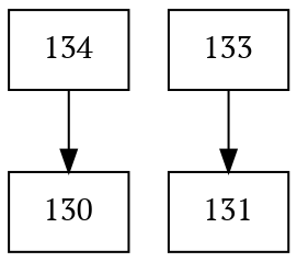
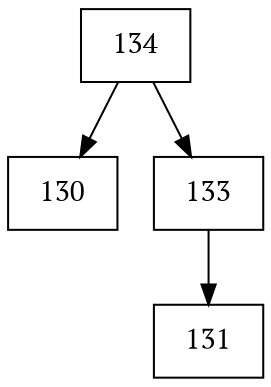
  digraph {
    fontname="PT Serif"
    node [fontname="PT Serif" shape=record]
    edge [fontname="PT Serif"]
    n1 [label="{130}"]
    n2 [label="{134}"]
    n3 [label="{133}"]
    n4 [label="{131}"]
    n2 -> n1
+   n2 -> n3
    n3 -> n4
  }
